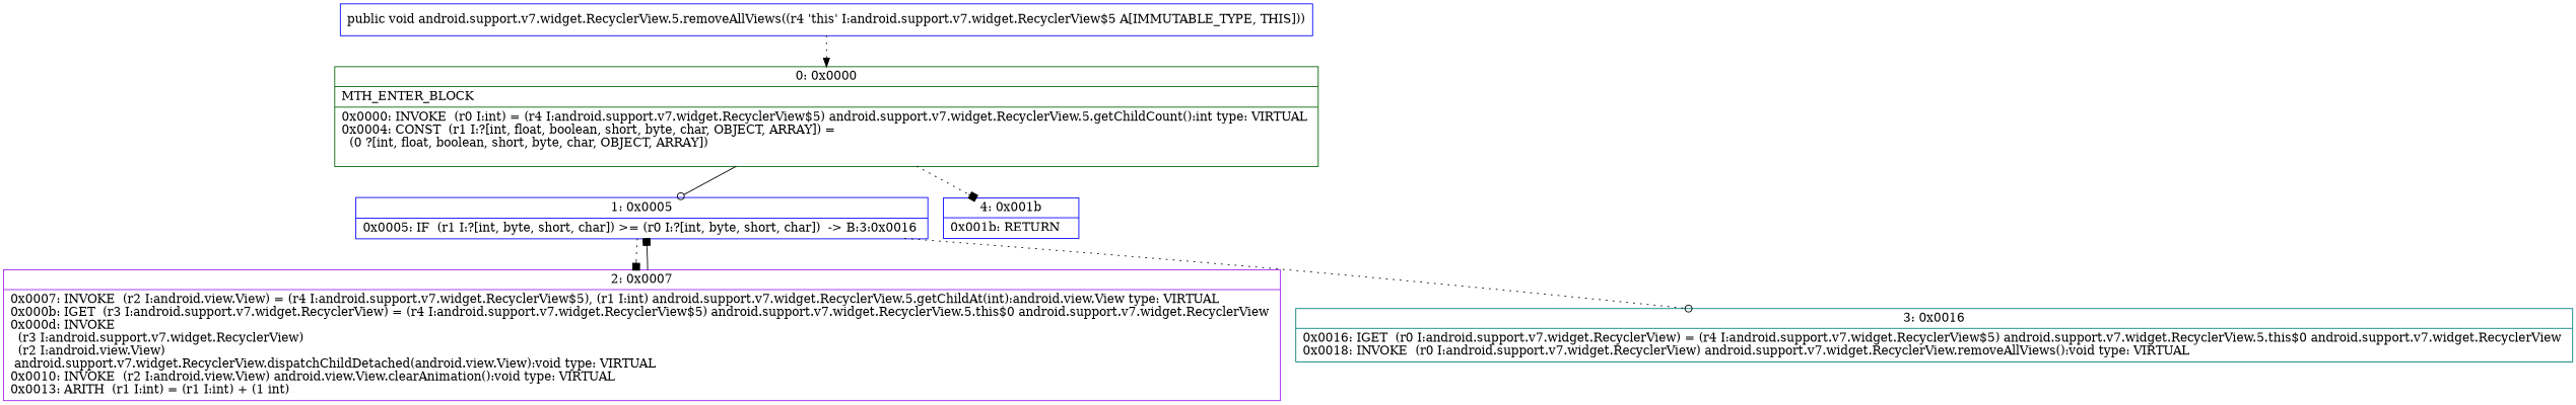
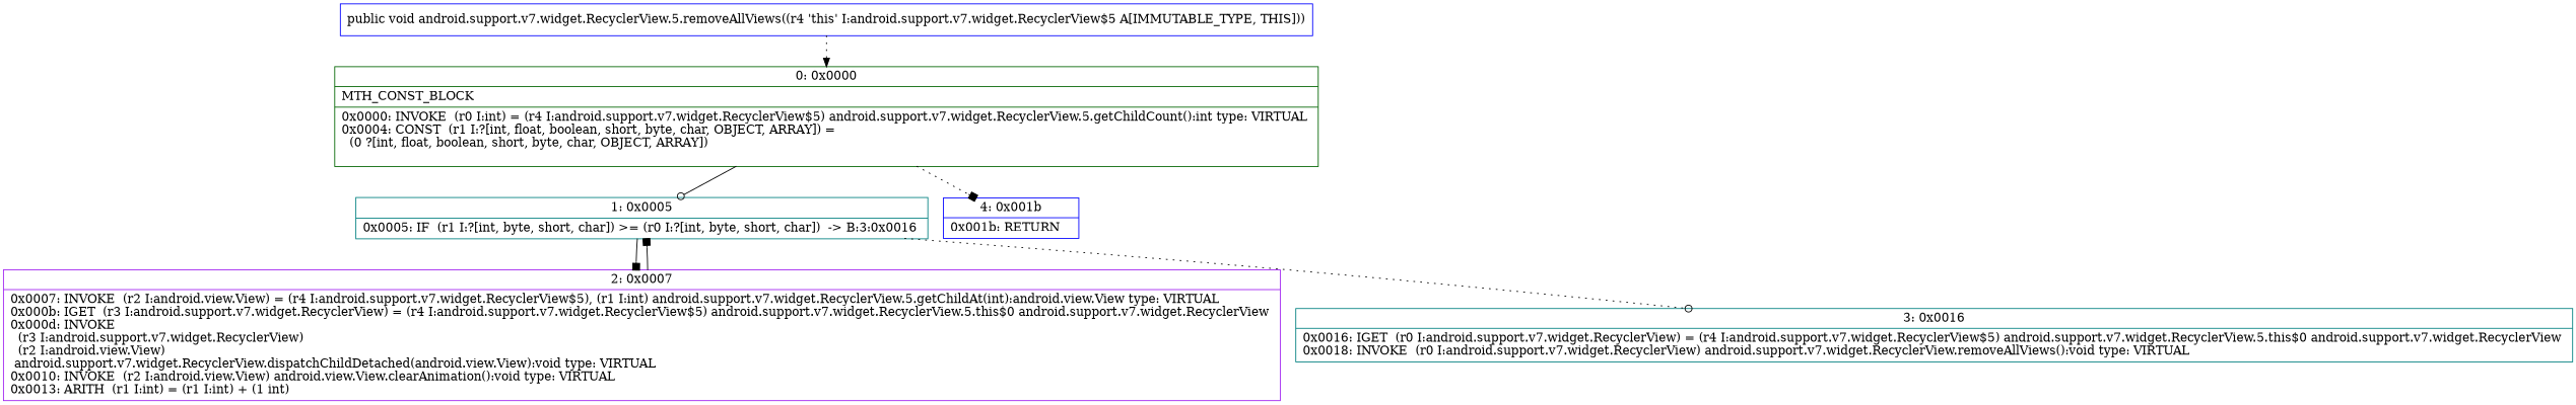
  digraph {
    node [color=teal shape=record]
    edge [arrowhead=box style=solid]
-   n1 [color=darkgreen label="{0\:\ 0x0000|MTH_ENTER_BLOCK\l|0x0000: INVOKE  (r0 I:int) = (r4 I:android.support.v7.widget.RecyclerView$5) android.support.v7.widget.RecyclerView.5.getChildCount():int type: VIRTUAL \l0x0004: CONST  (r1 I:?[int, float, boolean, short, byte, char, OBJECT, ARRAY]) = \l  (0 ?[int, float, boolean, short, byte, char, OBJECT, ARRAY])\l \l}"]
-   n2 [color=blue label="{1\:\ 0x0005|0x0005: IF  (r1 I:?[int, byte, short, char]) \>= (r0 I:?[int, byte, short, char])  \-\> B:3:0x0016 \l}"]
+   n1 [color=darkgreen label="{0\:\ 0x0000|MTH_CONST_BLOCK\l|0x0000: INVOKE  (r0 I:int) = (r4 I:android.support.v7.widget.RecyclerView$5) android.support.v7.widget.RecyclerView.5.getChildCount():int type: VIRTUAL \l0x0004: CONST  (r1 I:?[int, float, boolean, short, byte, char, OBJECT, ARRAY]) = \l  (0 ?[int, float, boolean, short, byte, char, OBJECT, ARRAY])\l \l}"]
+   n2 [label="{1\:\ 0x0005|0x0005: IF  (r1 I:?[int, byte, short, char]) \>= (r0 I:?[int, byte, short, char])  \-\> B:3:0x0016 \l}"]
    n3 [color=blue label="{4\:\ 0x001b|0x001b: RETURN   \l}"]
    n4 [color=purple label="{2\:\ 0x0007|0x0007: INVOKE  (r2 I:android.view.View) = (r4 I:android.support.v7.widget.RecyclerView$5), (r1 I:int) android.support.v7.widget.RecyclerView.5.getChildAt(int):android.view.View type: VIRTUAL \l0x000b: IGET  (r3 I:android.support.v7.widget.RecyclerView) = (r4 I:android.support.v7.widget.RecyclerView$5) android.support.v7.widget.RecyclerView.5.this$0 android.support.v7.widget.RecyclerView \l0x000d: INVOKE  \l  (r3 I:android.support.v7.widget.RecyclerView)\l  (r2 I:android.view.View)\l android.support.v7.widget.RecyclerView.dispatchChildDetached(android.view.View):void type: VIRTUAL \l0x0010: INVOKE  (r2 I:android.view.View) android.view.View.clearAnimation():void type: VIRTUAL \l0x0013: ARITH  (r1 I:int) = (r1 I:int) + (1 int) \l}"]
    n5 [label="{3\:\ 0x0016|0x0016: IGET  (r0 I:android.support.v7.widget.RecyclerView) = (r4 I:android.support.v7.widget.RecyclerView$5) android.support.v7.widget.RecyclerView.5.this$0 android.support.v7.widget.RecyclerView \l0x0018: INVOKE  (r0 I:android.support.v7.widget.RecyclerView) android.support.v7.widget.RecyclerView.removeAllViews():void type: VIRTUAL \l}"]
    n6 [color=blue label="{public void android.support.v7.widget.RecyclerView.5.removeAllViews((r4 'this' I:android.support.v7.widget.RecyclerView$5 A[IMMUTABLE_TYPE, THIS])) }"]
    n1 -> n2 [arrowhead=odot]
    n1 -> n3 [style=dotted]
-   n2 -> n4 [style=dotted]
+   n2 -> n4
    n2 -> n5 [arrowhead=odot style=dotted]
    n4 -> n2
    n6 -> n1 [arrowhead=normal style=dotted]
  }
